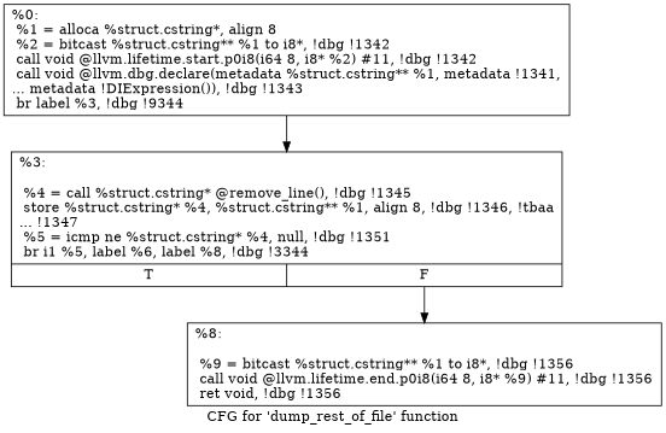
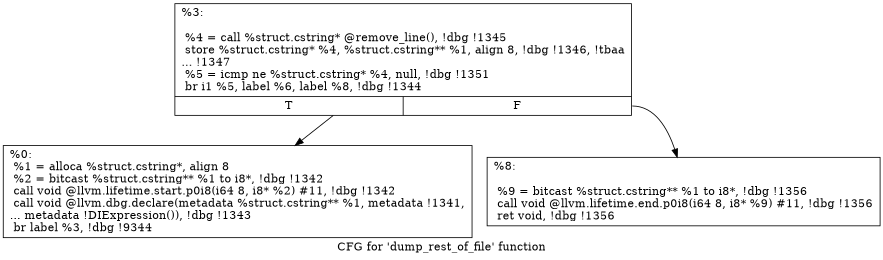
  digraph {
    label="CFG for 'dump_rest_of_file' function"
    node [shape=record]
    n1 [label="{%0:\l  %1 = alloca %struct.cstring*, align 8\l  %2 = bitcast %struct.cstring** %1 to i8*, !dbg !1342\l  call void @llvm.lifetime.start.p0i8(i64 8, i8* %2) #11, !dbg !1342\l  call void @llvm.dbg.declare(metadata %struct.cstring** %1, metadata !1341,\l... metadata !DIExpression()), !dbg !1343\l  br label %3, !dbg !9344\l}"]
-   n2 [label="{%3:\l\l  %4 = call %struct.cstring* @remove_line(), !dbg !1345\l  store %struct.cstring* %4, %struct.cstring** %1, align 8, !dbg !1346, !tbaa\l... !1347\l  %5 = icmp ne %struct.cstring* %4, null, !dbg !1351\l  br i1 %5, label %6, label %8, !dbg !3344\l|{<s0>T|<s1>F}}"]
+   n2 [label="{%3:\l\l  %4 = call %struct.cstring* @remove_line(), !dbg !1345\l  store %struct.cstring* %4, %struct.cstring** %1, align 8, !dbg !1346, !tbaa\l... !1347\l  %5 = icmp ne %struct.cstring* %4, null, !dbg !1351\l  br i1 %5, label %6, label %8, !dbg !1344\l|{<s0>T|<s1>F}}"]
    n3 [label="{%8:\l\l  %9 = bitcast %struct.cstring** %1 to i8*, !dbg !1356\l  call void @llvm.lifetime.end.p0i8(i64 8, i8* %9) #11, !dbg !1356\l  ret void, !dbg !1356\l}"]
-   n1 -> n2
+   n2 -> n1
    n2 -> n3 [tailport=s1]
  }
